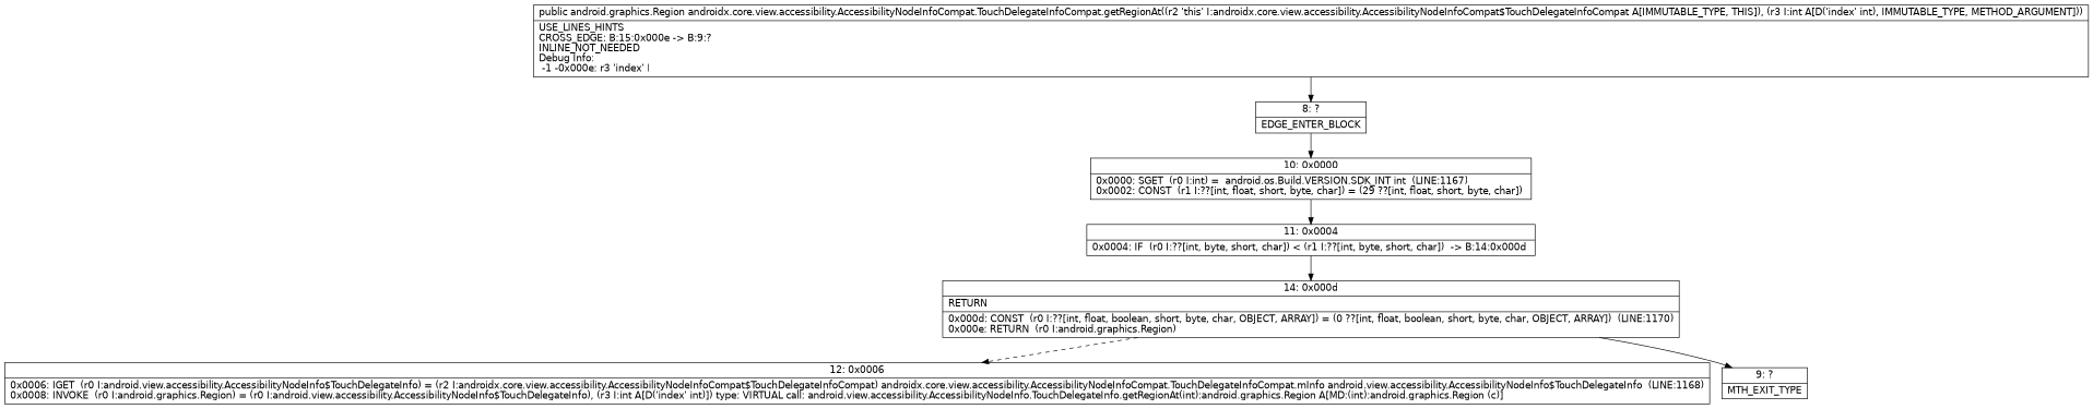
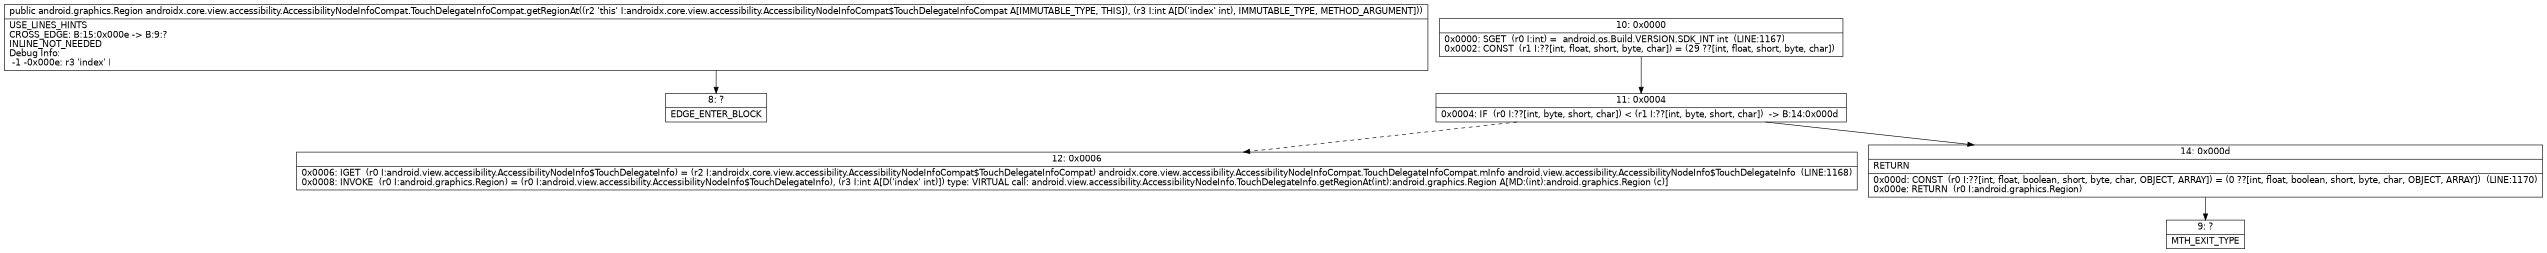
  digraph {
    fontname="DejaVu Sans"
    node [fontname="DejaVu Sans" shape=record]
    edge [fontname="DejaVu Sans"]
    n1 [label="{8\:\ ?|EDGE_ENTER_BLOCK\l}"]
    n2 [label="{10\:\ 0x0000|0x0000: SGET  (r0 I:int) =  android.os.Build.VERSION.SDK_INT int  (LINE:1167)\l0x0002: CONST  (r1 I:??[int, float, short, byte, char]) = (29 ??[int, float, short, byte, char]) \l}"]
    n3 [label="{11\:\ 0x0004|0x0004: IF  (r0 I:??[int, byte, short, char]) \< (r1 I:??[int, byte, short, char])  \-\> B:14:0x000d \l}"]
    n4 [label="{12\:\ 0x0006|0x0006: IGET  (r0 I:android.view.accessibility.AccessibilityNodeInfo$TouchDelegateInfo) = (r2 I:androidx.core.view.accessibility.AccessibilityNodeInfoCompat$TouchDelegateInfoCompat) androidx.core.view.accessibility.AccessibilityNodeInfoCompat.TouchDelegateInfoCompat.mInfo android.view.accessibility.AccessibilityNodeInfo$TouchDelegateInfo  (LINE:1168)\l0x0008: INVOKE  (r0 I:android.graphics.Region) = (r0 I:android.view.accessibility.AccessibilityNodeInfo$TouchDelegateInfo), (r3 I:int A[D('index' int)]) type: VIRTUAL call: android.view.accessibility.AccessibilityNodeInfo.TouchDelegateInfo.getRegionAt(int):android.graphics.Region A[MD:(int):android.graphics.Region (c)]\l}"]
    n5 [label="{14\:\ 0x000d|RETURN\l|0x000d: CONST  (r0 I:??[int, float, boolean, short, byte, char, OBJECT, ARRAY]) = (0 ??[int, float, boolean, short, byte, char, OBJECT, ARRAY])  (LINE:1170)\l0x000e: RETURN  (r0 I:android.graphics.Region) \l}"]
    n6 [label="{9\:\ ?|MTH_EXIT_TYPE\l}"]
    n7 [label="{public android.graphics.Region androidx.core.view.accessibility.AccessibilityNodeInfoCompat.TouchDelegateInfoCompat.getRegionAt((r2 'this' I:androidx.core.view.accessibility.AccessibilityNodeInfoCompat$TouchDelegateInfoCompat A[IMMUTABLE_TYPE, THIS]), (r3 I:int A[D('index' int), IMMUTABLE_TYPE, METHOD_ARGUMENT]))  | USE_LINES_HINTS\lCROSS_EDGE: B:15:0x000e \-\> B:9:?\lINLINE_NOT_NEEDED\lDebug Info:\l  \-1 \-0x000e: r3 'index' I\l}"]
-   n1 -> n2
    n2 -> n3
-   n5 -> n4 [style=dashed]
+   n3 -> n4 [style=dashed]
    n3 -> n5
    n5 -> n6
    n7 -> n1
  }
